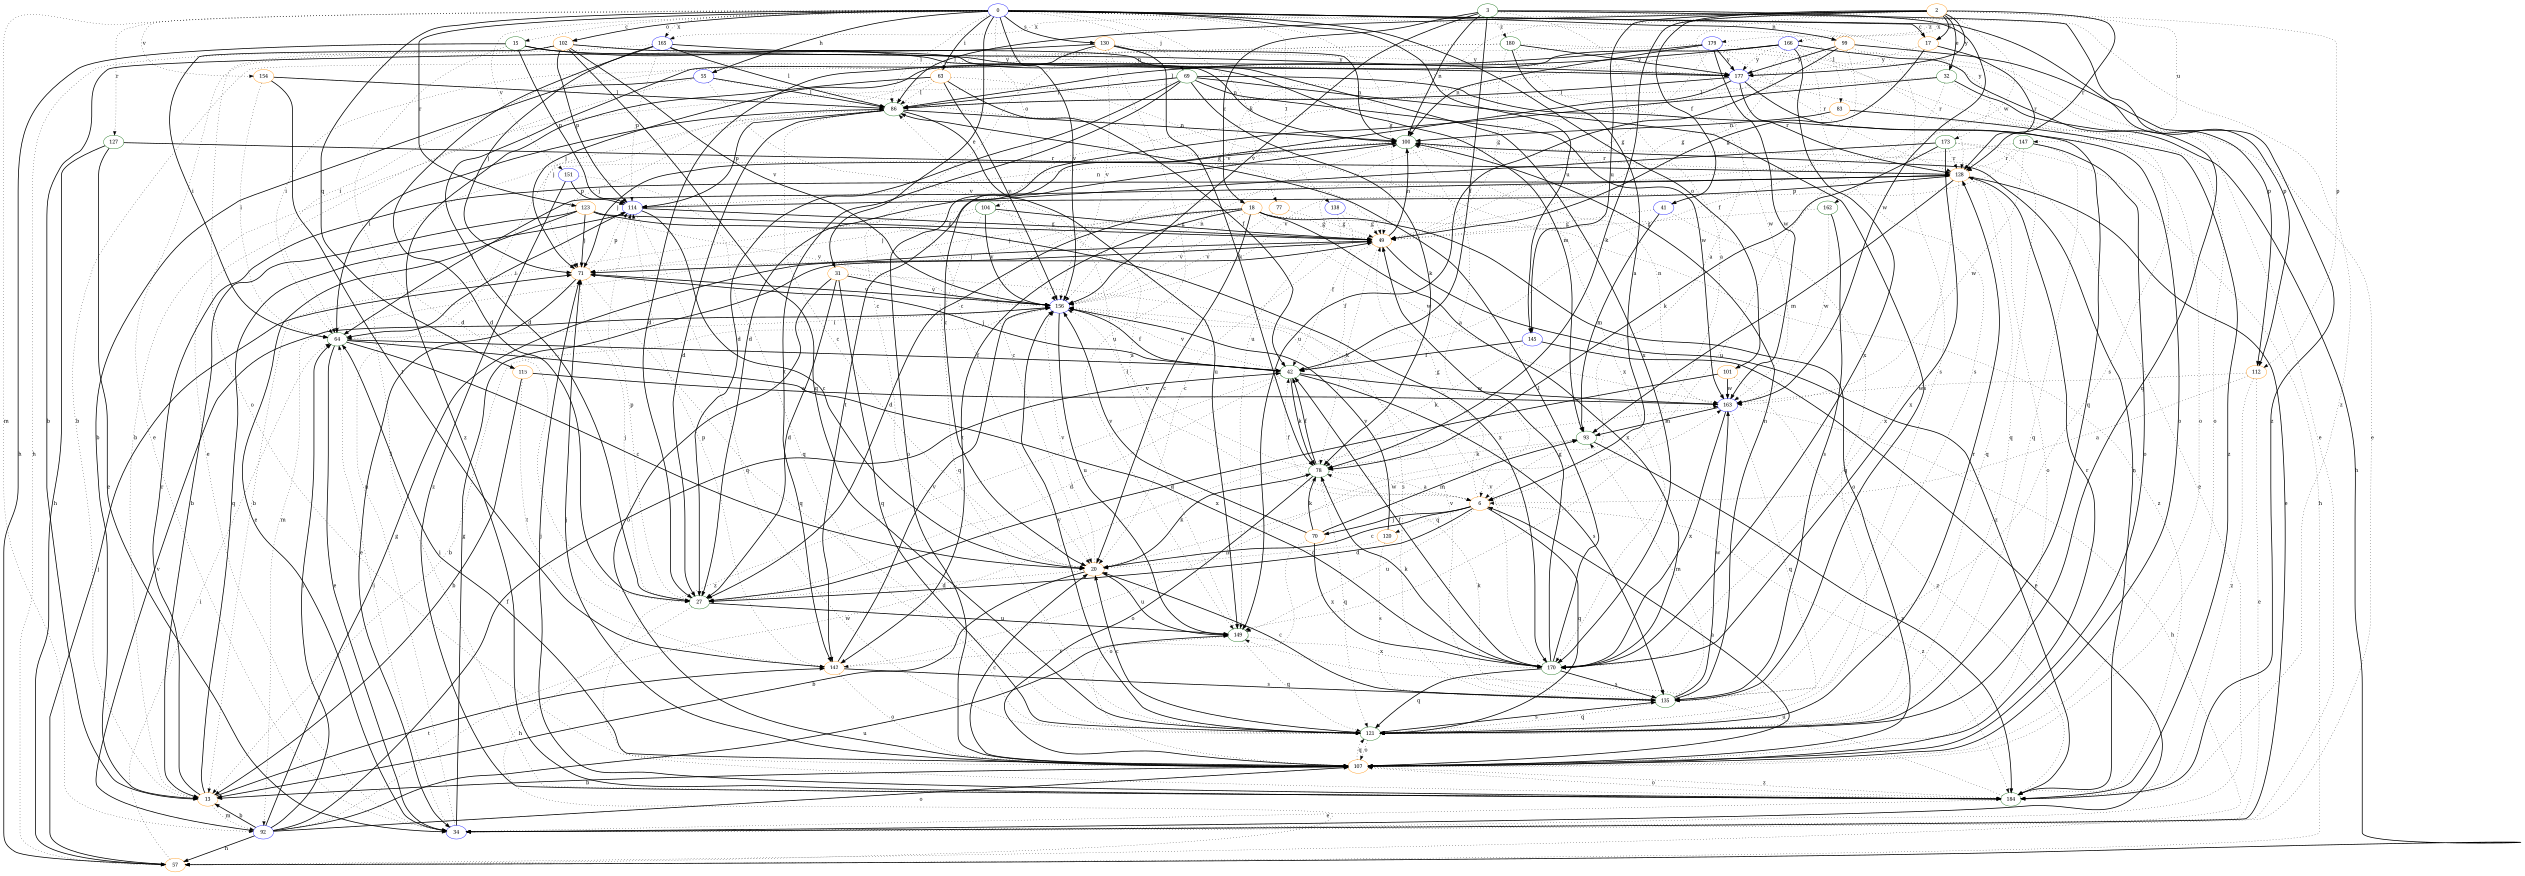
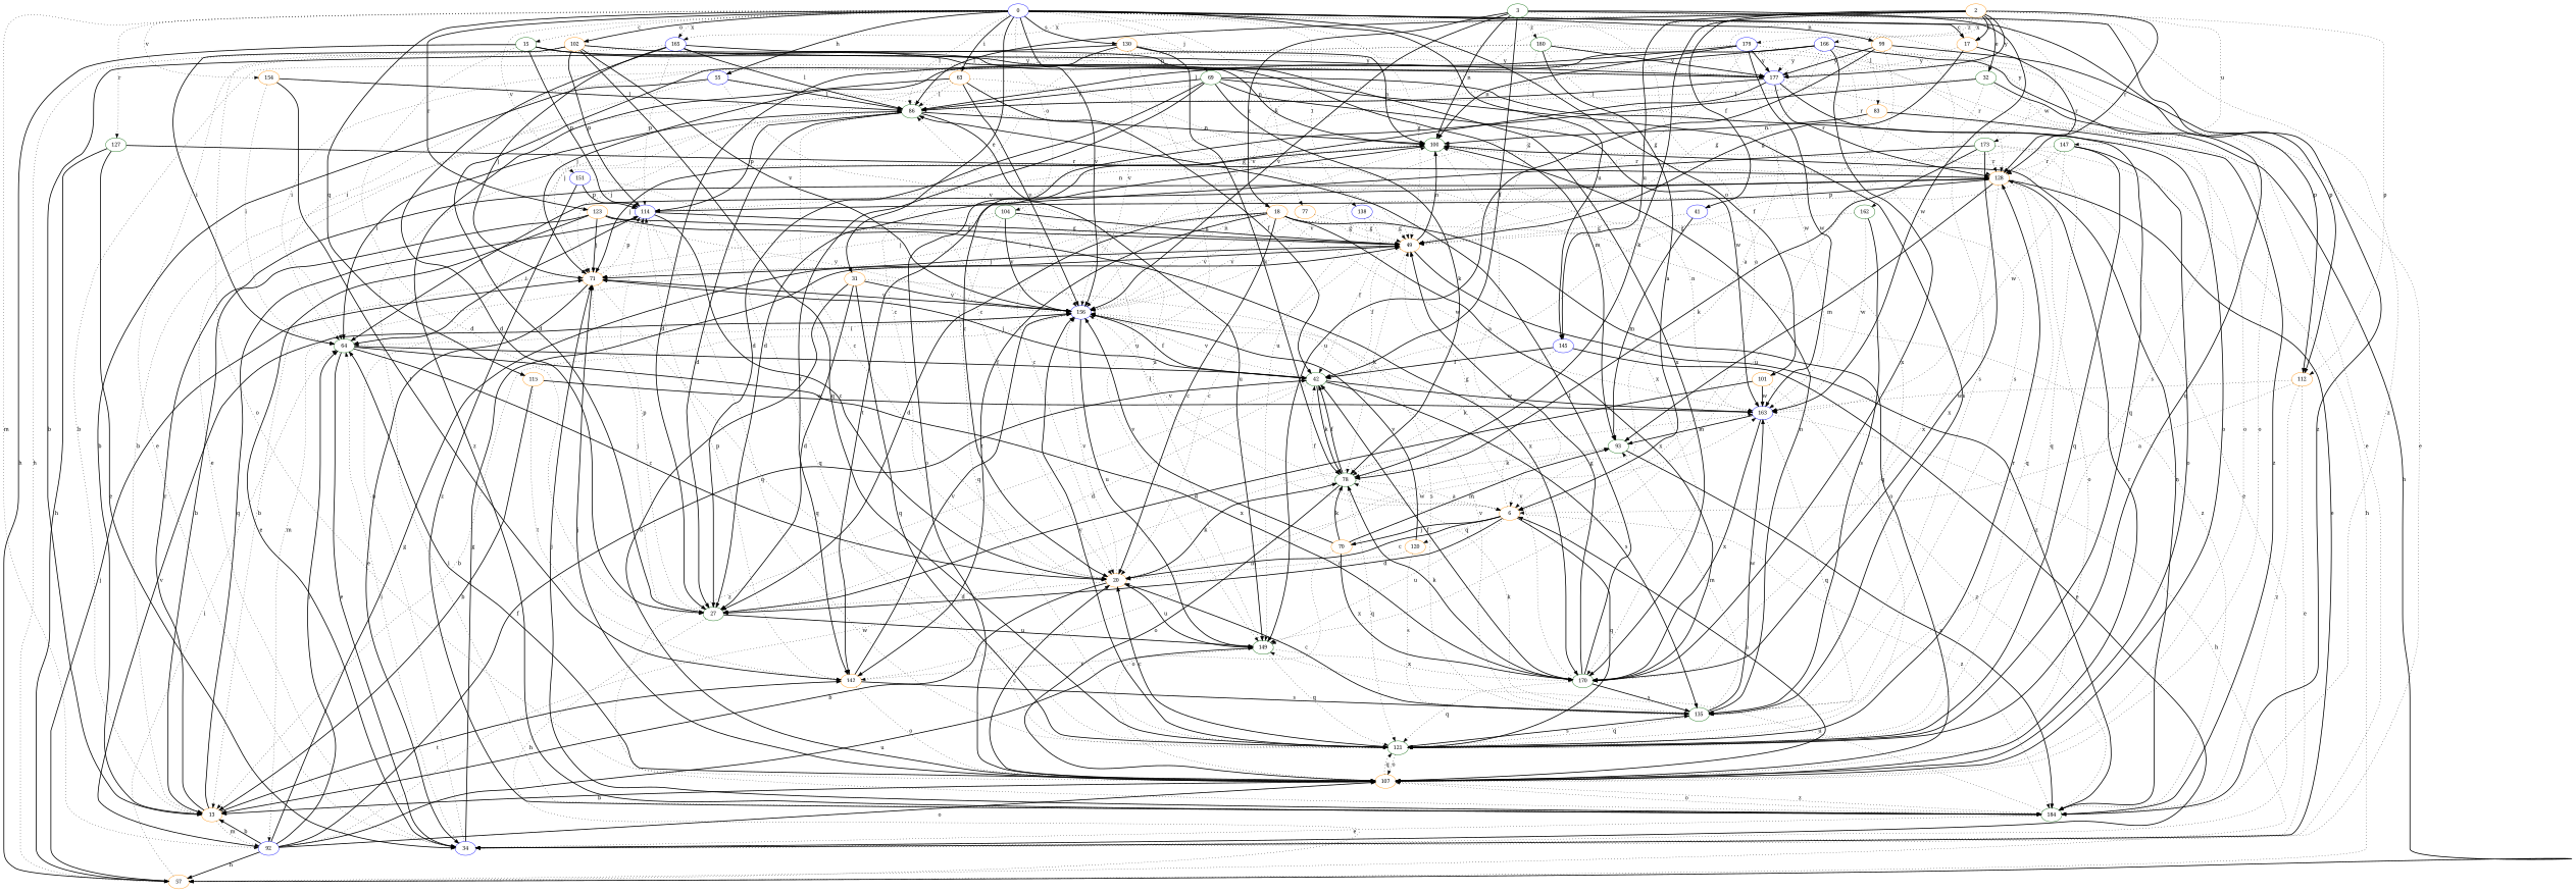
  strict digraph {
    fontname="Noto Serif"
    node [color=darkorange fontname="Noto Serif"]
    edge [fontname="Noto Serif" style=bold]
    0 [color=blue]
    15 [color=darkgreen]
    17
    31
    49
    55 [color=blue]
    63
    69 [color=darkgreen]
    77
    83
    86 [color=darkgreen]
    92 [color=blue]
    n13 [label=99]
    101
    102
    104 [color=darkgreen]
    112
    115
    123
    127 [color=darkgreen]
    130
    138 [color=blue]
    145 [color=blue]
    151 [color=blue]
    154
    156 [color=blue]
    165 [color=blue]
    173 [color=darkgreen]
    177 [color=blue]
    100 [color=darkgreen]
    27 [color=darkgreen]
    114 [color=blue]
    57
    128
    121 [color=darkgreen]
    107
    135 [color=darkgreen]
    78 [color=darkgreen]
    42 [color=darkgreen]
    184 [color=darkgreen]
    71
    13
    34 [color=blue]
    170 [color=darkgreen]
    163 [color=blue]
    142
    20
    149 [color=darkgreen]
    64 [color=darkgreen]
    93 [color=darkgreen]
    6
    2
    32 [color=darkgreen]
    41 [color=blue]
    147 [color=darkgreen]
    162 [color=darkgreen]
    166 [color=blue]
    179 [color=blue]
    70
    120
    3 [color=darkgreen]
    18
    180 [color=darkgreen]
    0 -> 15 [label=c style=dotted]
    0 -> 17 [label=c]
    0 -> 31 [label=e]
    0 -> 49 [label=g style=dotted]
    0 -> 55 [label=h]
    0 -> 63 [label=i]
    0 -> 69 [label=j style=dotted]
    0 -> 77 [label=k style=dotted]
    0 -> 83 [label=l style=dotted]
    0 -> 86 [label=l style=dotted]
    0 -> 92 [label=m style=dotted]
    0 -> n13 [label=n]
    0 -> 101 [label=o]
    0 -> 102 [label=o]
    0 -> 104 [label=o style=dotted]
    0 -> 112 [label=p]
    0 -> 115 [label=q]
    0 -> 123 [label=r]
    0 -> 127 [label=r style=dotted]
    0 -> 130 [label=s]
    0 -> 138 [label=t style=dotted]
    0 -> 145 [label=u]
    0 -> 151 [label=v style=dotted]
    0 -> 154 [label=v style=dotted]
    0 -> 156 [label=v]
    0 -> 165 [label=x style=dotted]
    0 -> 173 [label=y style=dotted]
    15 -> 177 [label=y]
    15 -> 100 [label=n]
    15 -> 27 [label=d style=dotted]
    15 -> 114 [label=p]
    15 -> 57 [label=h]
    17 -> 49 [label=g]
    17 -> 177 [label=y style=dotted]
    17 -> 128 [label=r]
    31 -> 156 [label=v]
    31 -> 27 [label=d]
    31 -> 121 [label=q]
    31 -> 107 [label=o]
    31 -> 135 [label=s style=dotted]
    49 -> 100 [label=n]
    49 -> 78 [label=k style=dotted]
    49 -> 42 [label=f style=dotted]
    49 -> 184 [label=z]
    49 -> 71 [label=j]
    55 -> 49 [label=g style=dotted]
    55 -> 86 [label=l]
    55 -> 156 [label=v style=dotted]
    55 -> 13 [label=b]
    55 -> 34 [label=e style=dotted]
    63 -> 86 [label=l style=dotted]
    63 -> 156 [label=v]
    63 -> 42 [label=f]
    63 -> 184 [label=z]
    63 -> 71 [label=j style=dotted]
    63 -> 170 [label=x style=dotted]
    69 -> 86 [label=l]
    69 -> 27 [label=d]
    69 -> 107 [label=o]
    69 -> 135 [label=s]
    69 -> 78 [label=k]
    69 -> 13 [label=b style=dotted]
    69 -> 163 [label=w]
    69 -> 142 [label=t]
    77 -> 49 [label=g style=dotted]
    77 -> 156 [label=v style=dotted]
    83 -> 100 [label=n]
    83 -> 184 [label=z]
    86 -> 100 [label=n]
    86 -> 27 [label=d]
    86 -> 114 [label=p]
    86 -> 71 [label=j style=dotted]
    86 -> 20 [label=c style=dotted]
    86 -> 149 [label=u]
    86 -> 64 [label=i]
    92 -> 49 [label=g]
    92 -> 156 [label=v]
    92 -> 57 [label=h]
    92 -> 107 [label=o]
    92 -> 42 [label=f]
    92 -> 13 [label=b]
    92 -> 163 [label=w style=dotted]
    92 -> 149 [label=u]
    92 -> 64 [label=i]
    n13 -> 177 [label=y]
    n13 -> 135 [label=s style=dotted]
    n13 -> 42 [label=f style=dotted]
    n13 -> 184 [label=z]
    n13 -> 149 [label=u]
    101 -> 27 [label=d]
    101 -> 184 [label=z style=dotted]
    101 -> 163 [label=w]
    102 -> 156 [label=v]
    102 -> 177 [label=n style=dotted]
    102 -> 114 [label=p]
    102 -> 57 [label=h style=dotted]
    102 -> 121 [label=q]
    102 -> 107 [label=o style=dotted]
    102 -> 64 [label=i]
    102 -> 93 [label=m]
    104 -> 49 [label=g]
    104 -> 156 [label=v]
    104 -> 121 [label=q style=dotted]
    104 -> 71 [label=j style=dotted]
    104 -> 13 [label=b style=dotted]
    104 -> 6 [label=a style=dotted]
    112 -> 184 [label=z style=dotted]
    112 -> 34 [label=e style=dotted]
    112 -> 163 [label=w style=dotted]
    112 -> 6 [label=a style=dotted]
    115 -> 13 [label=b]
    115 -> 163 [label=w]
    115 -> 142 [label=t style=dotted]
    123 -> 49 [label=g]
    123 -> 156 [label=v style=dotted]
    123 -> 71 [label=j]
    123 -> 13 [label=b]
    123 -> 34 [label=e]
    123 -> 170 [label=x]
    127 -> 57 [label=h]
    127 -> 128 [label=r]
    127 -> 34 [label=e]
    130 -> 156 [label=v style=dotted]
    130 -> 177 [label=y style=dotted]
    130 -> 100 [label=n]
    130 -> 27 [label=d]
    130 -> 78 [label=k]
    130 -> 13 [label=b]
    130 -> 20 [label=c style=dotted]
    130 -> 149 [label=u style=dotted]
    138 -> 49 [label=g style=dotted]
    138 -> 42 [label=f style=dotted]
    138 -> 20 [label=c style=dotted]
    145 -> 78 [label=k style=dotted]
    145 -> 42 [label=f]
    145 -> 34 [label=e]
    151 -> 114 [label=p]
    151 -> 121 [label=q style=dotted]
    151 -> 184 [label=z]
    154 -> 86 [label=l]
    154 -> 142 [label=t]
    154 -> 64 [label=i style=dotted]
    156 -> 100 [label=n style=dotted]
    156 -> 42 [label=f]
    156 -> 13 [label=b style=dotted]
    156 -> 149 [label=u]
    156 -> 64 [label=i style=dotted]
    165 -> 86 [label=l]
    165 -> 177 [label=y]
    165 -> 27 [label=d]
    165 -> 114 [label=p style=dotted]
    165 -> 71 [label=j]
    165 -> 34 [label=e style=dotted]
    165 -> 170 [label=x]
    173 -> 57 [label=h style=dotted]
    173 -> 128 [label=r style=dotted]
    173 -> 121 [label=q style=dotted]
    173 -> 78 [label=k]
    173 -> 170 [label=x]
    173 -> 142 [label=t]
    177 -> 86 [label=l]
    177 -> 128 [label=r]
    177 -> 121 [label=q]
    177 -> 107 [label=o style=dotted]
    177 -> 20 [label=c]
    100 -> 128 [label=r style=dotted]
    100 -> 107 [label=o]
    100 -> 71 [label=j]
    100 -> 34 [label=e style=dotted]
    100 -> 6 [label=a style=dotted]
    27 -> 114 [label=p style=dotted]
    27 -> 57 [label=h style=dotted]
    27 -> 71 [label=j style=dotted]
    27 -> 149 [label=u]
    114 -> 49 [label=g]
    114 -> 100 [label=n style=dotted]
    114 -> 121 [label=q style=dotted]
    114 -> 20 [label=c]
    114 -> 64 [label=i]
    57 -> 71 [label=j]
    57 -> 64 [label=i style=dotted]
    128 -> 114 [label=p]
    128 -> 121 [label=q style=dotted]
    128 -> 107 [label=o style=dotted]
    128 -> 34 [label=e]
    128 -> 170 [label=x style=dotted]
    128 -> 64 [label=i]
    128 -> 93 [label=m]
    121 -> 156 [label=v]
    121 -> 128 [label=r]
    121 -> 107 [label=o style=dotted]
    121 -> 135 [label=s]
    121 -> 20 [label=c]
    107 -> 128 [label=r]
    107 -> 121 [label=q style=dotted]
    107 -> 184 [label=z style=dotted]
    107 -> 71 [label=j]
    107 -> 13 [label=b]
    107 -> 20 [label=c]
    107 -> 64 [label=i]
    107 -> 6 [label=a]
    135 -> 156 [label=v style=dotted]
    135 -> 100 [label=n]
    135 -> 121 [label=q style=dotted]
    135 -> 78 [label=k style=dotted]
    135 -> 163 [label=w]
    135 -> 20 [label=c]
    135 -> 93 [label=m style=dotted]
    78 -> 156 [label=v style=dotted]
    78 -> 121 [label=q style=dotted]
    78 -> 107 [label=o]
    78 -> 42 [label=f]
    78 -> 6 [label=a style=dotted]
    42 -> 156 [label=v style=dotted]
    42 -> 27 [label=d style=dotted]
    42 -> 135 [label=s]
    42 -> 78 [label=k]
    42 -> 184 [label=z style=dotted]
    42 -> 71 [label=j]
    42 -> 163 [label=w]
    184 -> 86 [label=l style=dotted]
    184 -> 100 [label=n]
    184 -> 107 [label=o style=dotted]
    184 -> 71 [label=j]
    184 -> 34 [label=e style=dotted]
    184 -> 149 [label=u style=dotted]
    71 -> 156 [label=v]
    71 -> 114 [label=p style=dotted]
    71 -> 121 [label=q style=dotted]
    71 -> 34 [label=e]
    13 -> 92 [label=m style=dotted]
    13 -> 114 [label=q]
    13 -> 128 [label=r]
    13 -> 142 [label=t]
    34 -> 49 [label=g]
    34 -> 100 [label=n style=dotted]
    34 -> 64 [label=i style=dotted]
    170 -> 49 [label=g]
    170 -> 86 [label=l]
    170 -> 156 [label=v style=dotted]
-   170 -> 121 [label=q]
+   170 -> 121 [label=q style=dotted]
    170 -> 135 [label=s]
    170 -> 78 [label=k]
    170 -> 42 [label=f]
    163 -> 100 [label=n style=dotted]
    163 -> 57 [label=h style=dotted]
    163 -> 121 [label=q style=dotted]
    163 -> 170 [label=x]
    163 -> 93 [label=m]
    142 -> 156 [label=v]
    142 -> 114 [label=p style=dotted]
    142 -> 107 [label=o style=dotted]
    142 -> 135 [label=s]
    142 -> 93 [label=m style=dotted]
    20 -> 156 [label=v style=dotted]
    20 -> 27 [label=d style=dotted]
    20 -> 78 [label=k]
    20 -> 13 [label=b]
    20 -> 163 [label=w style=dotted]
    20 -> 149 [label=u]
    149 -> 86 [label=l style=dotted]
    149 -> 121 [label=q style=dotted]
    149 -> 170 [label=x style=dotted]
    149 -> 142 [label=t style=dotted]
    64 -> 42 [label=f]
    64 -> 34 [label=e]
    64 -> 170 [label=x]
    64 -> 20 [label=c]
    93 -> 78 [label=k style=dotted]
    93 -> 184 [label=z]
    6 -> 49 [label=g style=dotted]
    6 -> 27 [label=d]
    6 -> 121 [label=q]
    6 -> 42 [label=f style=dotted]
    6 -> 184 [label=z style=dotted]
    6 -> 20 [label=c]
    6 -> 149 [label=u style=dotted]
    6 -> 70 [label=j]
    6 -> 120 [label=q style=dotted]
    2 -> 17 [label=c]
    2 -> 86 [label=l]
    2 -> 112 [label=p style=dotted]
    2 -> 145 [label=u]
    2 -> 156 [label=v style=dotted]
    2 -> 165 [label=x style=dotted]
    2 -> 177 [label=y]
    2 -> 128 [label=r]
    2 -> 78 [label=k]
    2 -> 6 [label=a style=dotted]
    2 -> 32 [label=e]
    2 -> 41 [label=f]
    2 -> 147 [label=u style=dotted]
    2 -> 162 [label=w style=dotted]
    2 -> 166 [label=x style=dotted]
    2 -> 179 [label=z style=dotted]
    32 -> 86 [label=l style=dotted]
    32 -> 27 [label=d]
    32 -> 57 [label=h]
    32 -> 107 [label=o style=dotted]
    32 -> 149 [label=u style=dotted]
    41 -> 49 [label=g style=dotted]
    41 -> 121 [label=q style=dotted]
    41 -> 93 [label=m]
    147 -> 156 [label=v style=dotted]
    147 -> 128 [label=r style=dotted]
-   147 -> 121 [label=q style=dotted]
+   147 -> 121 [label=q]
    147 -> 107 [label=o]
    147 -> 163 [label=w style=dotted]
    147 -> 20 [label=c style=dotted]
    162 -> 49 [label=g style=dotted]
    162 -> 135 [label=s]
    162 -> 163 [label=w style=dotted]
    166 -> 49 [label=g style=dotted]
    166 -> 86 [label=l]
    166 -> 177 [label=y style=dotted]
    166 -> 128 [label=r style=dotted]
    166 -> 121 [label=q]
    166 -> 135 [label=s style=dotted]
    166 -> 71 [label=j]
    166 -> 34 [label=e style=dotted]
    166 -> 170 [label=x]
    166 -> 20 [label=c style=dotted]
    166 -> 149 [label=u style=dotted]
    179 -> 49 [label=g style=dotted]
    179 -> 177 [label=y]
    179 -> 100 [label=n]
    179 -> 27 [label=d]
    179 -> 128 [label=r style=dotted]
    179 -> 34 [label=e style=dotted]
    179 -> 163 [label=w]
    179 -> 64 [label=i style=dotted]
    70 -> 156 [label=v]
    70 -> 107 [label=o style=dotted]
    70 -> 78 [label=k]
    70 -> 170 [label=x]
    70 -> 93 [label=m]
    120 -> 156 [label=v]
    120 -> 135 [label=s style=dotted]
    120 -> 20 [label=c style=dotted]
    3 -> 112 [label=p]
    3 -> 156 [label=v]
    3 -> 100 [label=n]
    3 -> 42 [label=f]
    3 -> 184 [label=z style=dotted]
    3 -> 163 [label=w]
    3 -> 6 [label=a style=dotted]
    3 -> 18 [label=c]
    3 -> 180 [label=z style=dotted]
    18 -> 49 [label=g style=dotted]
    18 -> 92 [label=m style=dotted]
    18 -> 156 [label=v style=dotted]
    18 -> 27 [label=d]
    18 -> 107 [label=o]
    18 -> 184 [label=z style=dotted]
    18 -> 71 [label=j style=dotted]
    18 -> 170 [label=x]
    18 -> 163 [label=w style=dotted]
    18 -> 142 [label=t]
    18 -> 20 [label=c]
    180 -> 49 [label=g style=dotted]
    180 -> 177 [label=y]
    180 -> 135 [label=s style=dotted]
    180 -> 13 [label=b style=dotted]
    180 -> 163 [label=w style=dotted]
    180 -> 64 [label=i style=dotted]
    180 -> 6 [label=a]
  }
